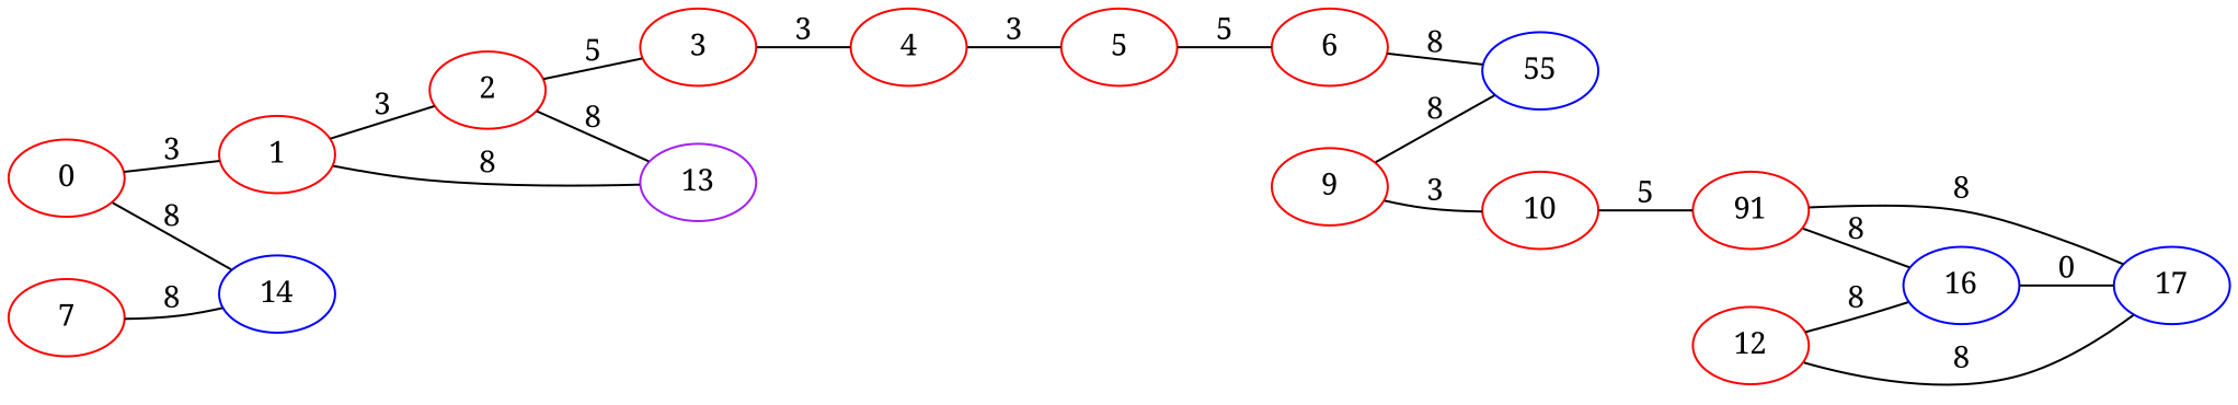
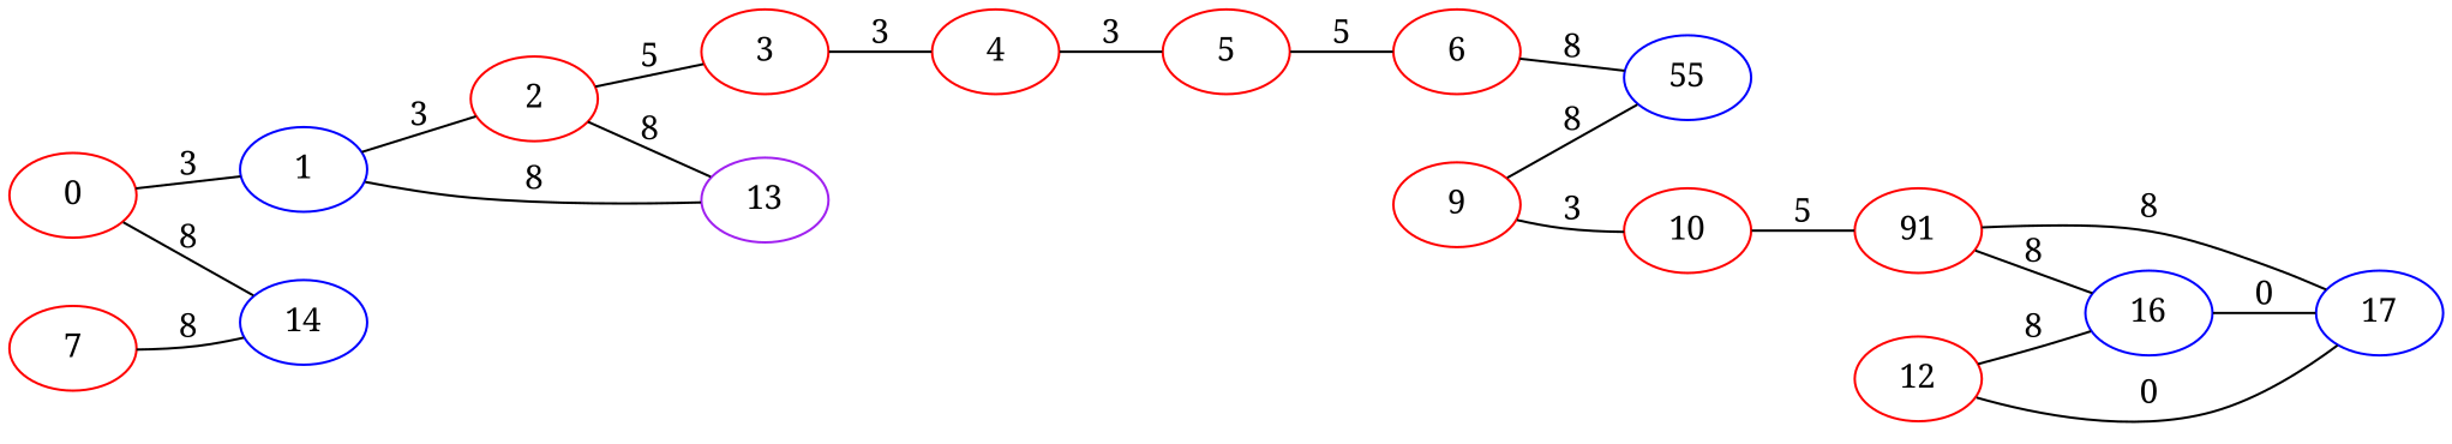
  graph {
    fontname="Noto Serif"
    rankdir=LR
    node [color=red fontname="Noto Serif" weight=1]
    edge [fontname="Noto Serif"]
    0
-   1
+   1 [color=blue]
    14 [color=blue weight=3]
    2
    13 [color=purple weight=4]
    3
    4
    5
    6
    n10 [color=blue label=55 weight=3]
    7
    9
    10
    n14 [label=91]
    16 [color=blue weight=3]
    17 [color=blue weight=3]
    12
    0 -- 1 [label=3]
    0 -- 14 [label=8]
    1 -- 2 [label=3]
    1 -- 13 [label=8]
    2 -- 13 [label=8]
    2 -- 3 [label=5]
    3 -- 4 [label=3]
    4 -- 5 [label=3]
    5 -- 6 [label=5]
    6 -- n10 [label=8]
    7 -- 14 [label=8]
    9 -- n10 [label=8]
    9 -- 10 [label=3]
    10 -- n14 [label=5]
    n14 -- 16 [label=8]
    n14 -- 17 [label=8]
    16 -- 17 [label=0]
    12 -- 16 [label=8]
-   12 -- 17 [label=8]
+   12 -- 17 [label=0]
  }
